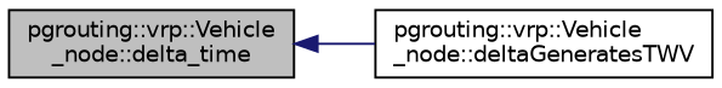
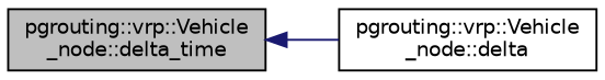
  digraph {
    rankdir=LR
    node [color=black fontname=Helvetica fontsize=10 shape=record style=filled]
    n1 [fillcolor=grey75 fontcolor=black height=0.2 label="pgrouting::vrp::Vehicle\l_node::delta_time" width=0.4]
-   n2 [fillcolor=white height=0.2 label="pgrouting::vrp::Vehicle\l_node::deltaGeneratesTWV" width=0.4]
+   n2 [fillcolor=white height=0.2 label="pgrouting::vrp::Vehicle\l_node::delta" width=0.4]
    n1 -> n2 [color=midnightblue dir=back fontname=Helvetica fontsize=10 labelfontname=Helvetica labelfontsize=10 style=solid]
  }
